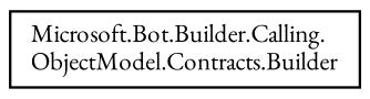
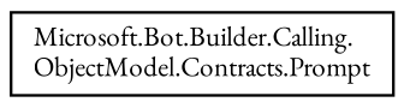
  digraph {
    rankdir=LR
    fontname="EB Garamond"
-   n1 [color=black fillcolor=white fontname="EB Garamond" fontsize=10 height=0.2 label="Microsoft.Bot.Builder.Calling.\lObjectModel.Contracts.Builder" shape=record style=filled width=0.4]
+   n1 [color=black fillcolor=white fontname="EB Garamond" fontsize=10 height=0.2 label="Microsoft.Bot.Builder.Calling.\lObjectModel.Contracts.Prompt" shape=record style=filled width=0.4]
  }
